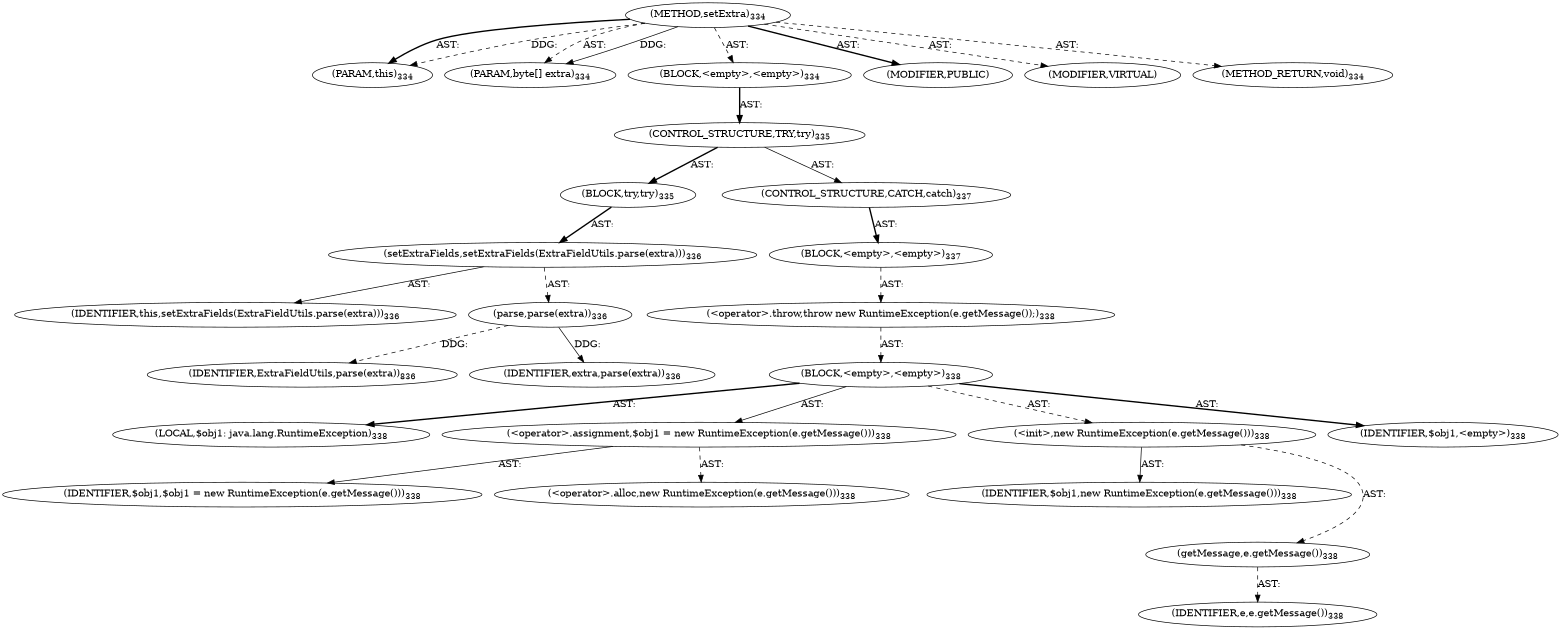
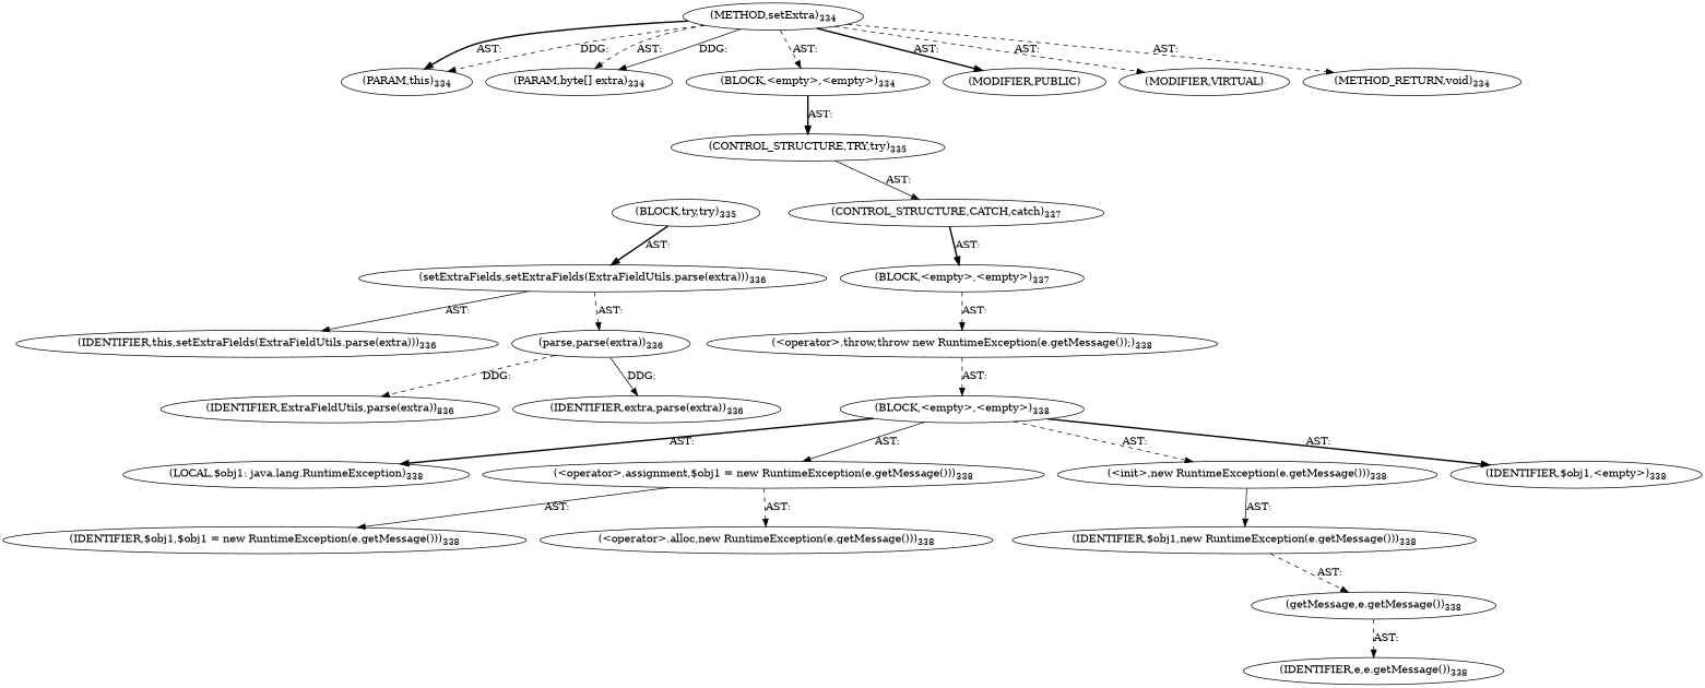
  digraph {
    edge [style=dashed]
    n1 [label=<(METHOD,setExtra)<SUB>334</SUB>>]
    n2 [label=<(PARAM,this)<SUB>334</SUB>>]
    n3 [label=<(PARAM,byte[] extra)<SUB>334</SUB>>]
    n4 [label=<(BLOCK,&lt;empty&gt;,&lt;empty&gt;)<SUB>334</SUB>>]
    n5 [label=<(MODIFIER,PUBLIC)>]
    n6 [label=<(MODIFIER,VIRTUAL)>]
    n7 [label=<(METHOD_RETURN,void)<SUB>334</SUB>>]
    n8 [label=<(CONTROL_STRUCTURE,TRY,try)<SUB>335</SUB>>]
    n9 [label=<(BLOCK,try,try)<SUB>335</SUB>>]
    n10 [label=<(CONTROL_STRUCTURE,CATCH,catch)<SUB>337</SUB>>]
    n11 [label=<(setExtraFields,setExtraFields(ExtraFieldUtils.parse(extra)))<SUB>336</SUB>>]
    n12 [label=<(BLOCK,&lt;empty&gt;,&lt;empty&gt;)<SUB>337</SUB>>]
    n13 [label=<(IDENTIFIER,this,setExtraFields(ExtraFieldUtils.parse(extra)))<SUB>336</SUB>>]
    n14 [label=<(parse,parse(extra))<SUB>336</SUB>>]
    n15 [label=<(IDENTIFIER,ExtraFieldUtils,parse(extra))<SUB>836</SUB>>]
    n16 [label=<(IDENTIFIER,extra,parse(extra))<SUB>336</SUB>>]
    n17 [label=<(&lt;operator&gt;.throw,throw new RuntimeException(e.getMessage());)<SUB>338</SUB>>]
    n18 [label=<(BLOCK,&lt;empty&gt;,&lt;empty&gt;)<SUB>338</SUB>>]
    n19 [label=<(LOCAL,$obj1: java.lang.RuntimeException)<SUB>338</SUB>>]
    n20 [label=<(&lt;operator&gt;.assignment,$obj1 = new RuntimeException(e.getMessage()))<SUB>338</SUB>>]
    n21 [label=<(&lt;init&gt;,new RuntimeException(e.getMessage()))<SUB>338</SUB>>]
    n22 [label=<(IDENTIFIER,$obj1,&lt;empty&gt;)<SUB>338</SUB>>]
    n23 [label=<(IDENTIFIER,$obj1,$obj1 = new RuntimeException(e.getMessage()))<SUB>338</SUB>>]
    n24 [label=<(&lt;operator&gt;.alloc,new RuntimeException(e.getMessage()))<SUB>338</SUB>>]
    n25 [label=<(IDENTIFIER,$obj1,new RuntimeException(e.getMessage()))<SUB>338</SUB>>]
    n26 [label=<(getMessage,e.getMessage())<SUB>338</SUB>>]
    n27 [label=<(IDENTIFIER,e,e.getMessage())<SUB>338</SUB>>]
    n1 -> n2 [label="AST: " style=bold]
    n1 -> n2 [label="DDG: "]
    n1 -> n3 [label="AST: "]
    n1 -> n3 [label="DDG: " style=solid]
    n1 -> n4 [label="AST: "]
    n1 -> n5 [label="AST: " style=bold]
    n1 -> n6 [label="AST: "]
    n1 -> n7 [label="AST: "]
    n4 -> n8 [label="AST: " style=bold]
-   n8 -> n9 [label="AST: " style=bold]
    n8 -> n10 [label="AST: " style=solid]
    n9 -> n11 [label="AST: " style=bold]
    n10 -> n12 [label="AST: " style=bold]
    n11 -> n13 [label="AST: " style=solid]
    n11 -> n14 [label="AST: "]
    n12 -> n17 [label="AST: "]
    n14 -> n15 [label="DDG: "]
    n14 -> n16 [label="DDG: " style=solid]
    n17 -> n18 [label="AST: "]
    n18 -> n19 [label="AST: " style=bold]
    n18 -> n20 [label="AST: " style=solid]
    n18 -> n21 [label="AST: "]
    n18 -> n22 [label="AST: " style=bold]
    n20 -> n23 [label="AST: " style=solid]
    n20 -> n24 [label="AST: "]
    n21 -> n25 [label="AST: " style=solid]
-   n21 -> n26 [label="AST: "]
+   n25 -> n26 [label="AST: "]
    n26 -> n27 [label="AST: "]
  }
